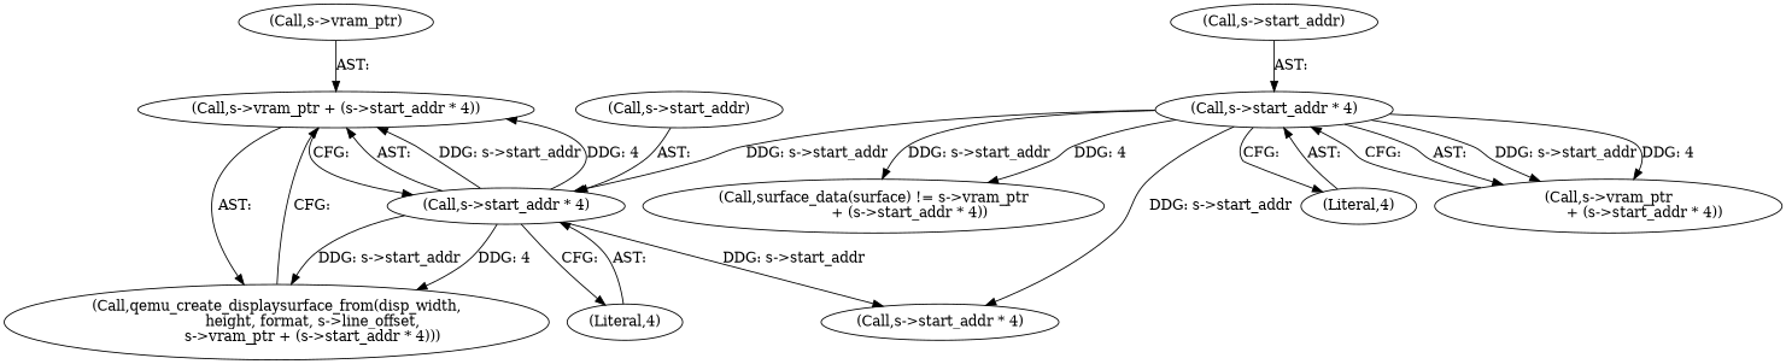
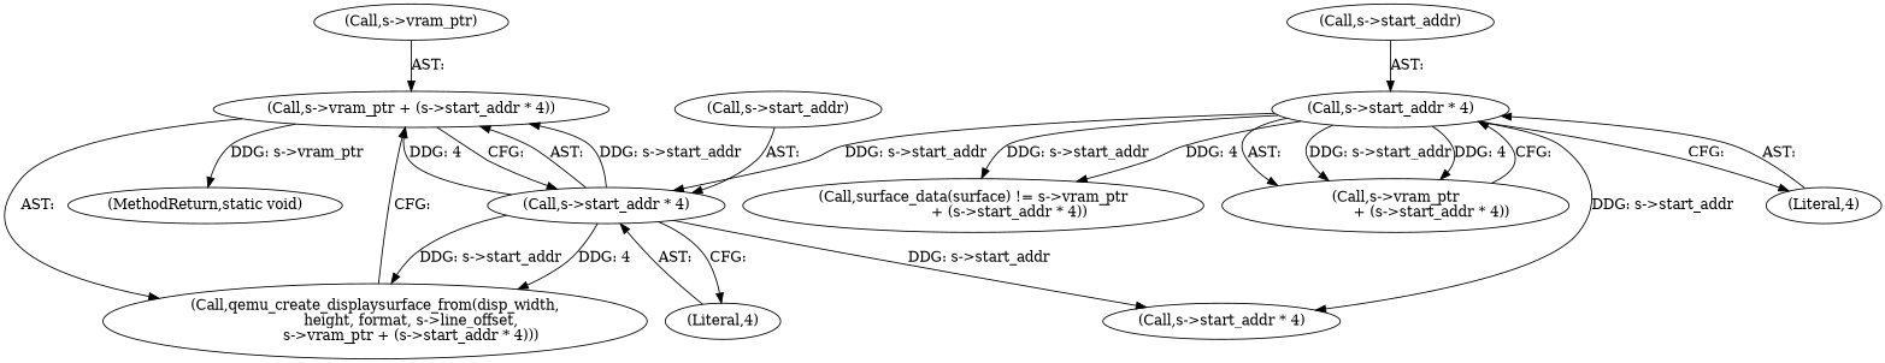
  digraph {
    n1 [label="(Call,s->vram_ptr + (s->start_addr * 4))"]
    n2 [label="(Call,s->start_addr * 4)"]
    n3 [label="(Call,qemu_create_displaysurface_from(disp_width,\n                height, format, s->line_offset,\n                s->vram_ptr + (s->start_addr * 4)))"]
+   n4 [label="(MethodReturn,static void)"]
    n5 [label="(Call,s->start_addr * 4)"]
    n6 [label="(Literal,4)"]
    n7 [label="(Call,s->start_addr * 4)"]
    n8 [label="(Literal,4)"]
    n9 [label="(Call,s->vram_ptr\n                + (s->start_addr * 4))"]
    n10 [label="(Call,surface_data(surface) != s->vram_ptr\n                + (s->start_addr * 4))"]
    n11 [label="(Call,s->start_addr)"]
    n12 [label="(Call,s->start_addr)"]
    n13 [label="(Call,s->vram_ptr)"]
    n1 -> n2 [label="CFG: "]
    n1 -> n3 [label="AST: "]
+   n1 -> n4 [label="DDG: s->vram_ptr"]
    n2 -> n1 [label="AST: "]
    n2 -> n1 [label="DDG: s->start_addr"]
    n2 -> n1 [label="DDG: 4"]
    n2 -> n3 [label="DDG: s->start_addr"]
    n2 -> n3 [label="DDG: 4"]
    n2 -> n5 [label="DDG: s->start_addr"]
    n2 -> n6 [label="CFG: "]
    n3 -> n1 [label="CFG: "]
    n6 -> n2 [label="AST: "]
    n7 -> n2 [label="DDG: s->start_addr"]
    n7 -> n5 [label="DDG: s->start_addr"]
    n7 -> n8 [label="CFG: "]
    n7 -> n9 [label="AST: "]
    n7 -> n9 [label="DDG: s->start_addr"]
    n7 -> n9 [label="DDG: 4"]
    n7 -> n10 [label="DDG: s->start_addr"]
    n7 -> n10 [label="DDG: 4"]
    n8 -> n7 [label="AST: "]
    n9 -> n7 [label="CFG: "]
    n11 -> n7 [label="AST: "]
    n12 -> n2 [label="AST: "]
    n13 -> n1 [label="AST: "]
  }
